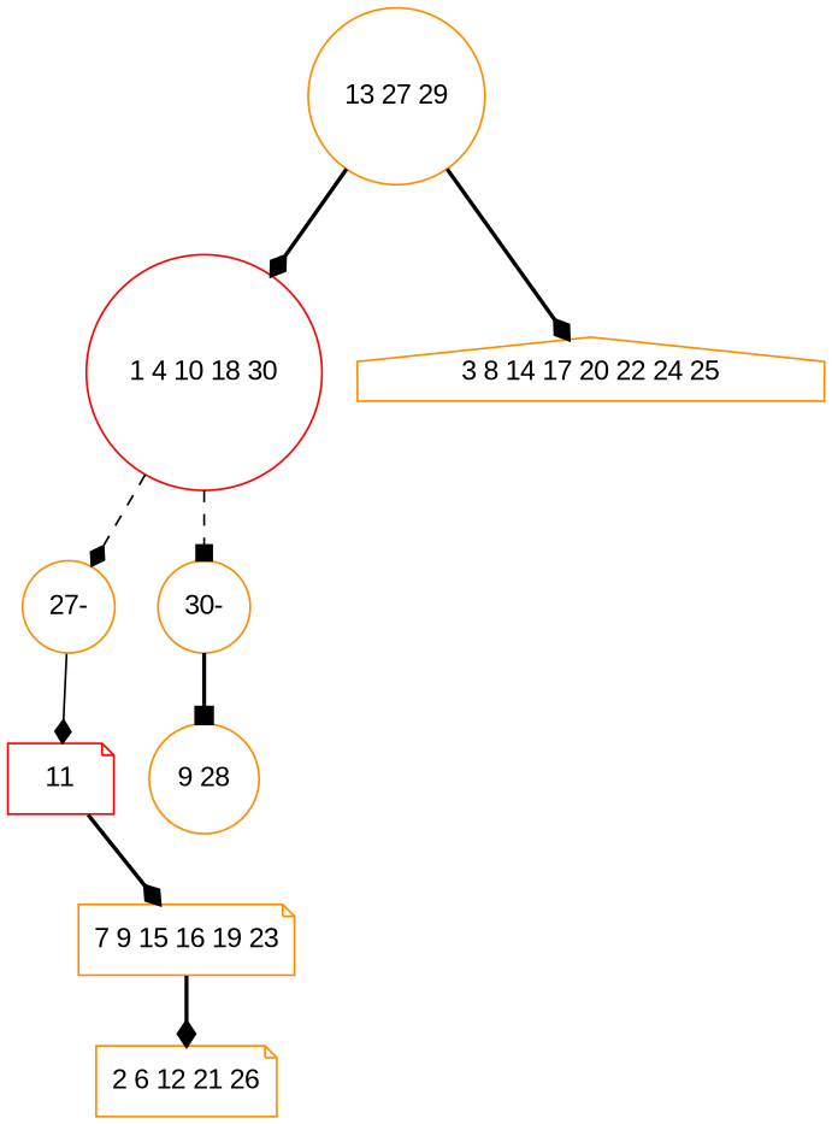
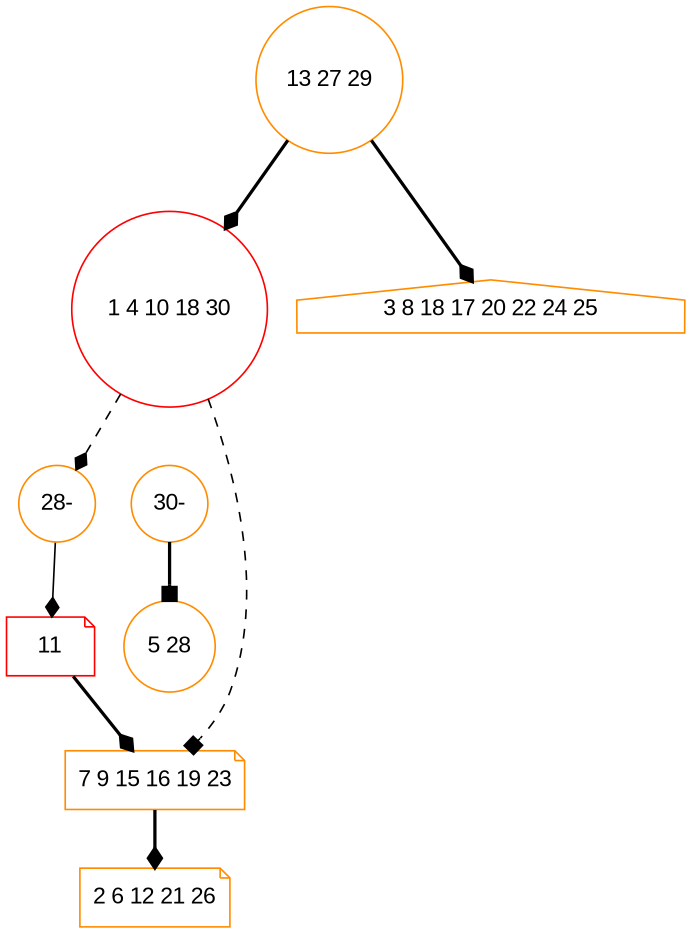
  digraph {
    fontname="Liberation Sans"
    node [color=darkorange fontname="Liberation Sans" shape=circle]
    edge [arrowhead=diamond fontname="Liberation Sans" style=bold]
    n1 [label="13 27 29"]
    n2 [color=red label="1 4 10 18 30"]
-   n3 [label="3 8 14 17 20 22 24 25" shape=house]
-   n4 [label="27-"]
+   n3 [label="3 8 18 17 20 22 24 25" shape=house]
+   n4 [label="28-"]
    n5 [label="30-"]
    n6 [color=red label=11 shape=note]
-   n7 [label="9 28"]
+   n7 [label="5 28"]
    n8 [label="7 9 15 16 19 23" shape=note]
    n9 [label="2 6 12 21 26" shape=note]
    n1 -> n2
    n1 -> n3
    n2 -> n4 [style=dashed]
-   n2 -> n5 [arrowhead=box style=dashed]
+   n2 -> n8 [arrowhead=box style=dashed]
    n4 -> n6 [style=solid]
    n5 -> n7 [arrowhead=box]
    n6 -> n8
    n8 -> n9
  }
